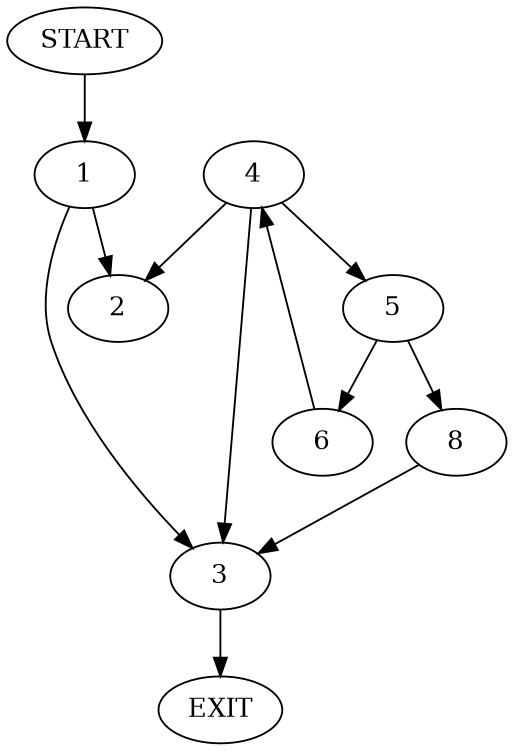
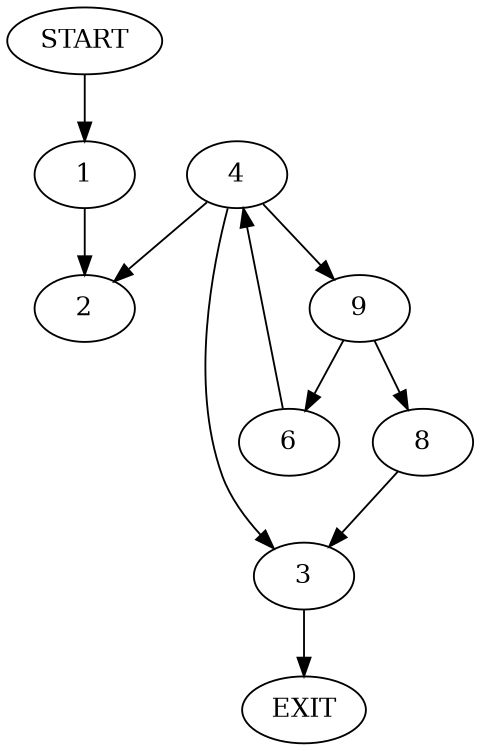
  digraph {
    n1 [label=START]
    1
    2
    3
    n5 [label=EXIT]
    4
-   5
+   5 [label=9]
    6
    n9 [label=8]
    n1 -> 1
    1 -> 2
-   1 -> 3
    3 -> n5
    4 -> 2
    4 -> 3
    4 -> 5
    5 -> 6
    5 -> n9
    6 -> 4
    n9 -> 3
  }
